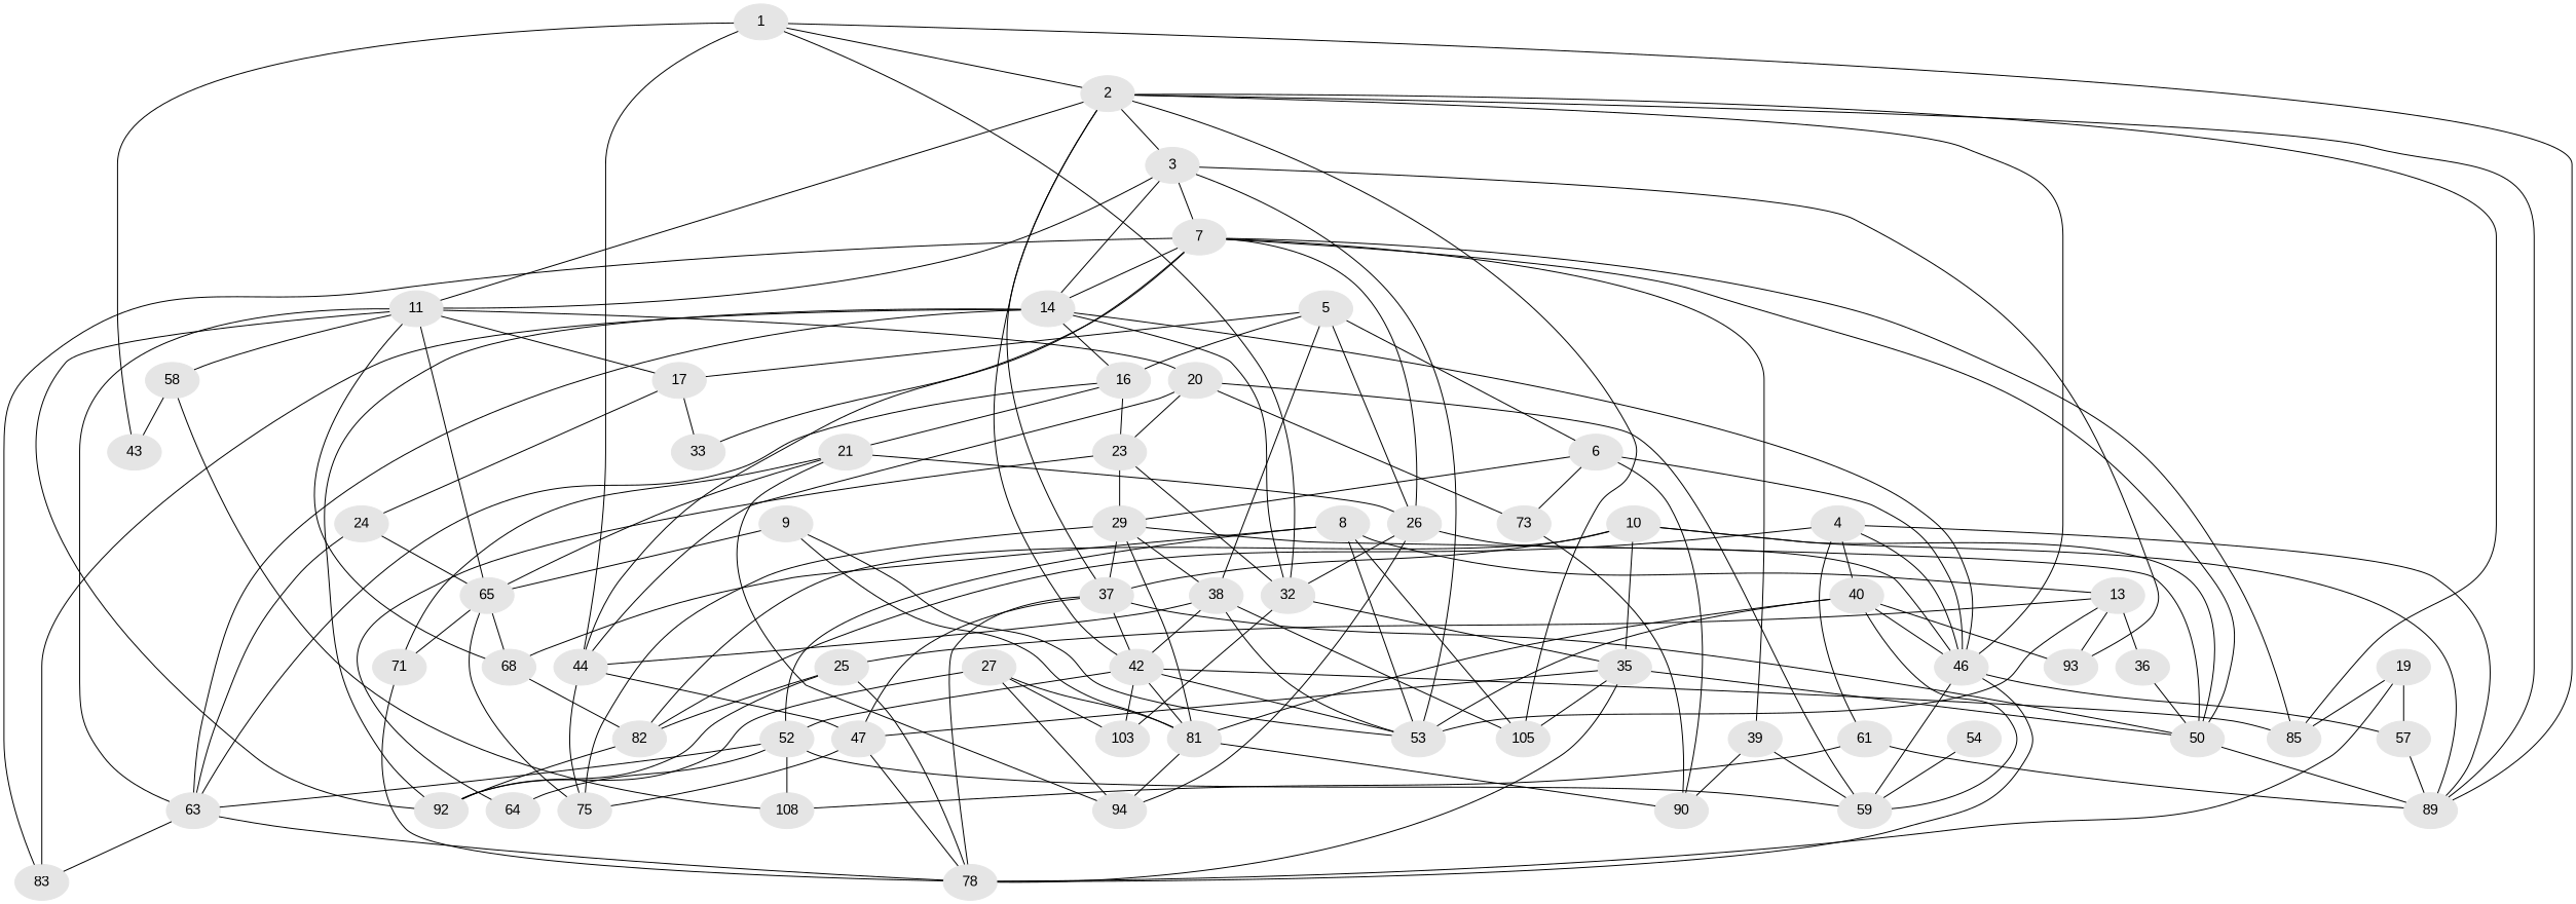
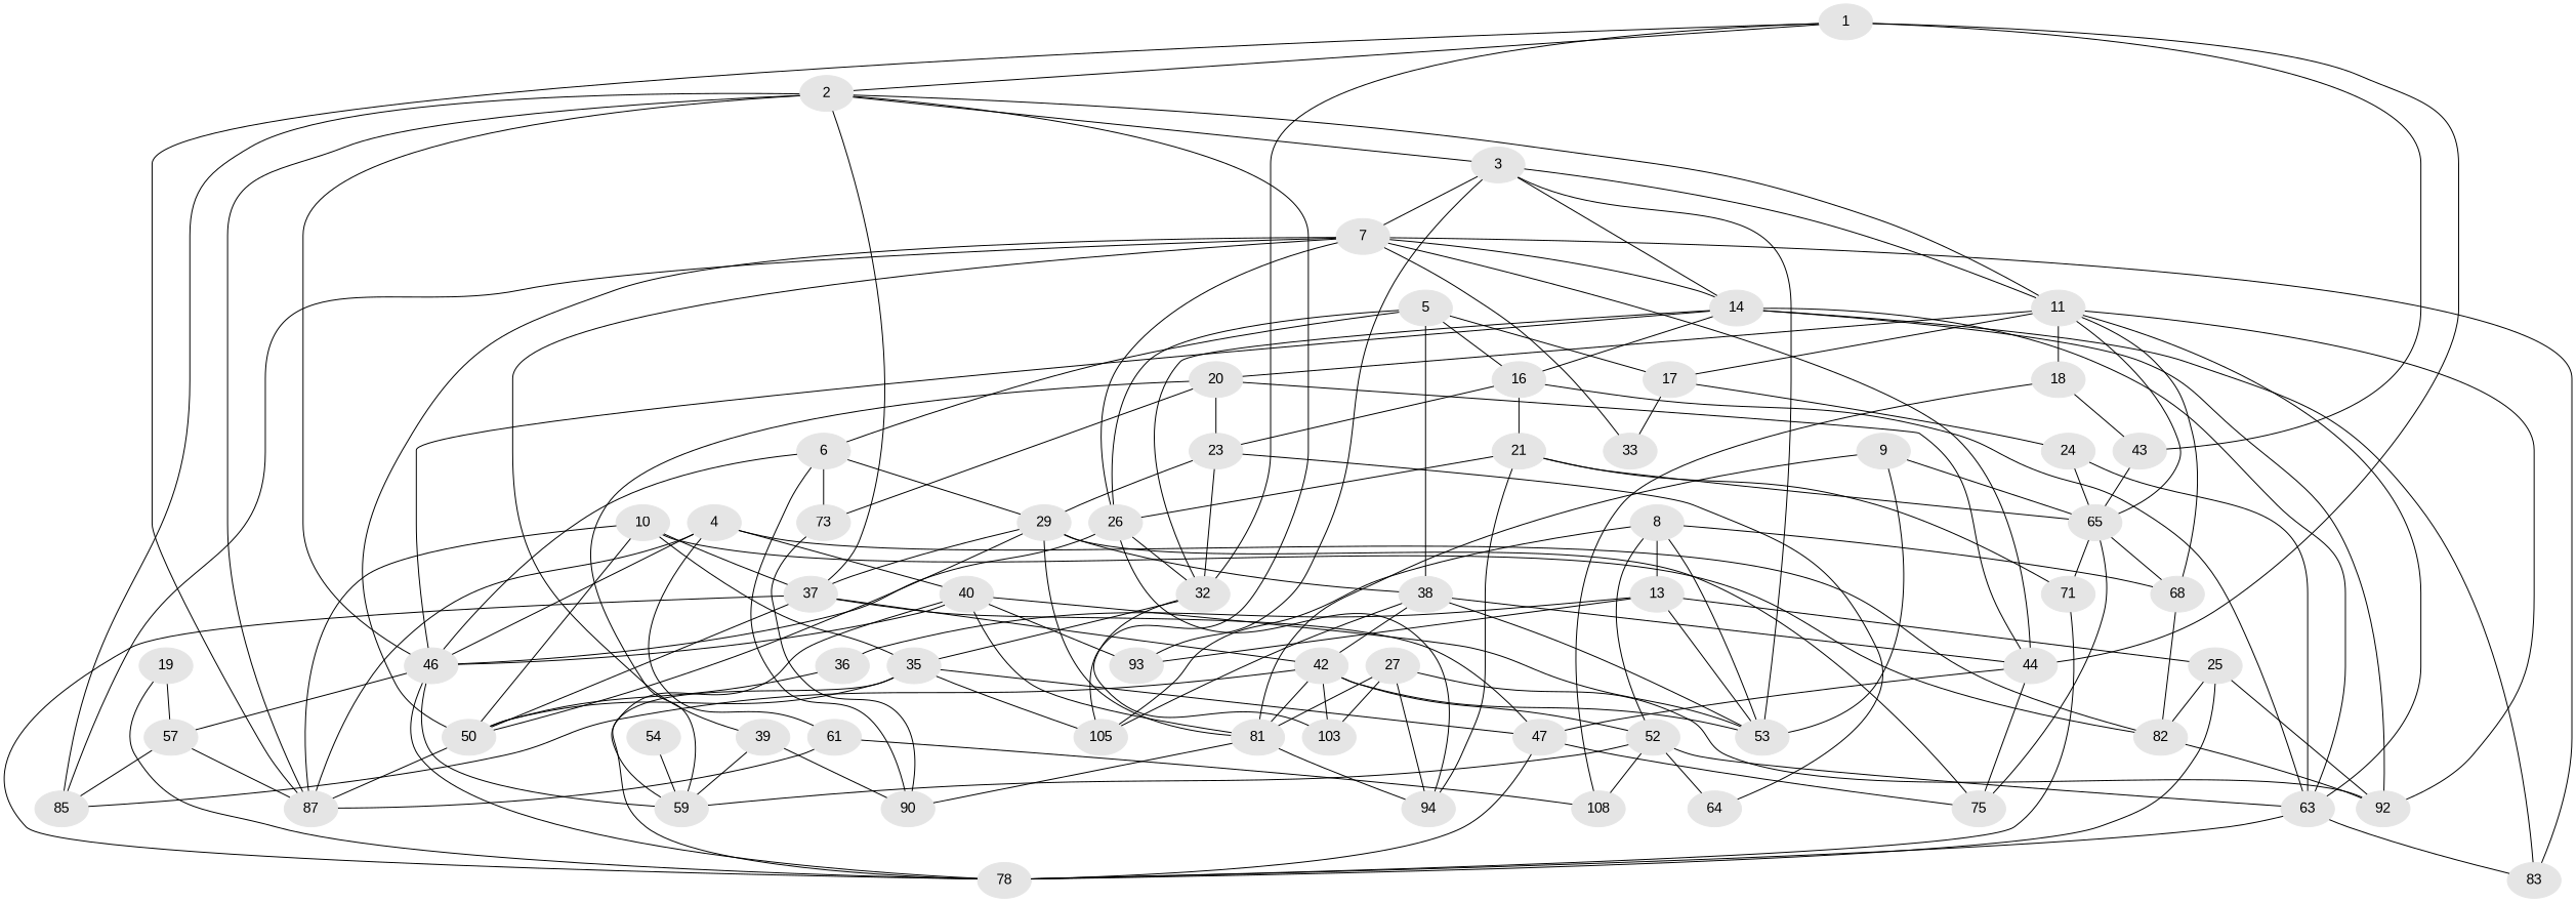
  graph {
    fontname="Liberation Sans"
    node [color=gray90 fontname="Liberation Sans" style=filled]
    edge [fontname="Liberation Sans"]
    2 [super="+30"]
-   87 [super="+91" label=89]
+   87 [super="+91"]
    3 [super="+28"]
    11 [super="+60"]
    37 [super="+41"]
    42 [super="+101"]
    46 [super="+69"]
    85
    105
    1
    32 [super="+95"]
    43 [super="+100"]
    44 [super="+58"]
    35 [super="+55"]
    103
    65 [super="+67"]
    75
    47 [super="+76"]
    7 [super="+74"]
    14 [super="+107"]
    53 [super="+80"]
    93
    17 [super="+86"]
    68
-   18 [super="+49" label=58]
+   18 [super="+49"]
    20 [super="+31"]
    63 [super="+72"]
    92
    50 [super="+104"]
    78 [super="+96"]
    52 [super="+84"]
    81 [super="+99"]
    57
    59 [super="+70"]
    26 [super="+62"]
    33
    39
    83
    16
    4 [super="+66"]
    40 [super="+88"]
    61 [super="+106"]
    82 [super="+102"]
    108
    5 [super="+97"]
    6 [super="+22"]
    38 [super="+48"]
    29 [super="+56"]
    73
    90
    21 [super="+89"]
    23 [super="+34"]
    24
    94 [super="+98"]
    8 [super="+45"]
    13 [super="+15"]
    25 [super="+51"]
    36
    64
    9
    71 [super="+79"]
    10 [super="+77"]
    54
    19
    27
    2 -- 87
    2 -- 3
    2 -- 11
    2 -- 37
-   2 -- 42 [weight=2]
    2 -- 46
    2 -- 85
    2 -- 105
    3 -- 11
    3 -- 7
    3 -- 14
    3 -- 53
    3 -- 93
    11 -- 65
    11 -- 17
    11 -- 68
    11 -- 18
    11 -- 20
    11 -- 63
    11 -- 92
    37 -- 42
    37 -- 47
    37 -- 50
    37 -- 78
    42 -- 85
    42 -- 103
    42 -- 53
    42 -- 52
    42 -- 81
    46 -- 78
    46 -- 57
    46 -- 59
    1 -- 2
    1 -- 87
    1 -- 32
    1 -- 43 [weight=2]
    1 -- 44
    32 -- 35
    32 -- 103
+   43 -- 65
    44 -- 75
    44 -- 47
    35 -- 105
    35 -- 47
    35 -- 50
    35 -- 78
    65 -- 75
    65 -- 68
    65 -- 71
    47 -- 75
    47 -- 78
    7 -- 85
    7 -- 44
    7 -- 14
    7 -- 50
    7 -- 26
    7 -- 33
    7 -- 39
    7 -- 83
    14 -- 46
    14 -- 32
    14 -- 63
    14 -- 92
    14 -- 83
    14 -- 16
    17 -- 33
    17 -- 24
    68 -- 82
    18 -- 43
    18 -- 108
    20 -- 44
    20 -- 59
    20 -- 73
    20 -- 23
    63 -- 78
    63 -- 83
    50 -- 87
    52 -- 63
    52 -- 59
    52 -- 108
    52 -- 64
    81 -- 90
    81 -- 94
    57 -- 87
    26 -- 46
    26 -- 32
    26 -- 94
    39 -- 59
    39 -- 90
    16 -- 63
    16 -- 21
    16 -- 23
    4 -- 87
    4 -- 46
    4 -- 40
    4 -- 61 [weight=2]
    4 -- 82
    40 -- 46
    40 -- 53
    40 -- 93
    40 -- 81
    40 -- 59
    61 -- 87 [weight=2]
    61 -- 108
    82 -- 92
    5 -- 17
    5 -- 26
    5 -- 16
    5 -- 6
    5 -- 38
    6 -- 46
    6 -- 29
    6 -- 73
    6 -- 90
    38 -- 42
    38 -- 105
    38 -- 44
    38 -- 53
    29 -- 37
    29 -- 75
    29 -- 50
    29 -- 81
    29 -- 38
    73 -- 90
    21 -- 65
    21 -- 26
    21 -- 94
    21 -- 71
    23 -- 32
    23 -- 29
    23 -- 64
    24 -- 65
    24 -- 63
    8 -- 105
    8 -- 53
    8 -- 68
    8 -- 52
    8 -- 13 [weight=2]
    13 -- 53
    13 -- 93
    13 -- 25
    13 -- 36
    25 -- 92
    25 -- 78
    25 -- 82
    36 -- 50
    9 -- 65
    9 -- 53
    9 -- 81
    71 -- 78
    10 -- 87
    10 -- 37
    10 -- 35 [weight=2]
    10 -- 50
    10 -- 82
    54 -- 59
-   19 -- 85
+   57 -- 85
    19 -- 78
    19 -- 57
    27 -- 103
    27 -- 92
    27 -- 81
    27 -- 94
  }
